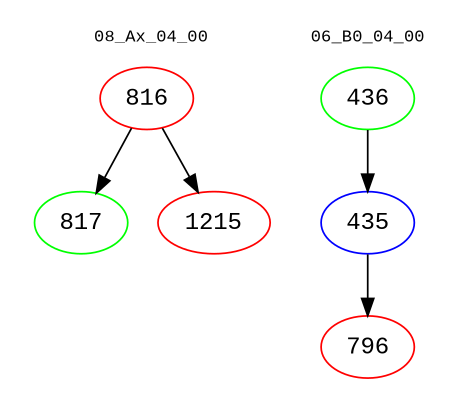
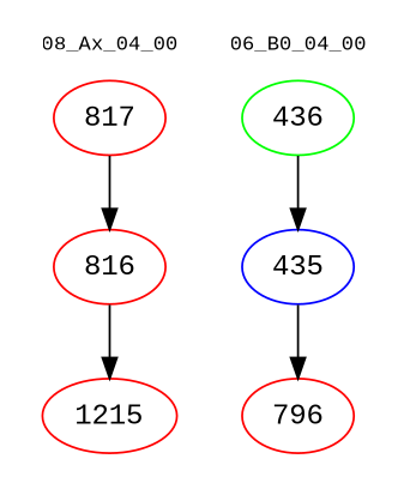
  digraph {
    fontname="Liberation Mono"
    node [color=red fontname="Liberation Mono"]
    edge [color=black fontname="Liberation Mono"]
-   n1 [color=green label=817]
+   n1 [label=817]
    n2 [label=816]
    n3 [label=1215]
    n4 [color=green label=436]
    n5 [color=blue label=435]
    n6 [label=796]
    subgraph cluster_1 {
      color=white
      fontsize=10
      label="08_Ax_04_00"
      n1
      n2
      n3
    }
    subgraph cluster_2 {
      color=white
      fontsize=10
      label="06_B0_04_00"
      n4
      n5
      n6
    }
-   n2 -> n1
+   n1 -> n2
    n2 -> n3
    n4 -> n5
    n5 -> n6
  }
